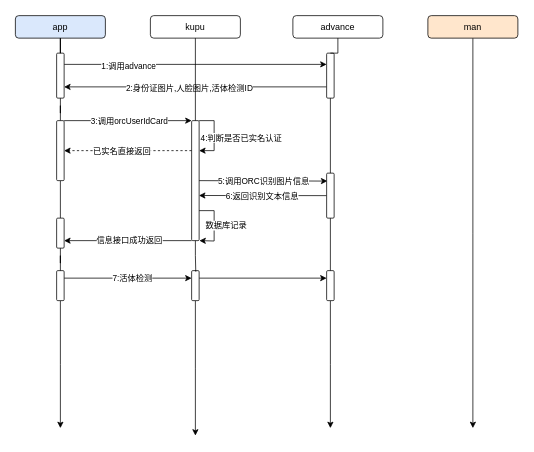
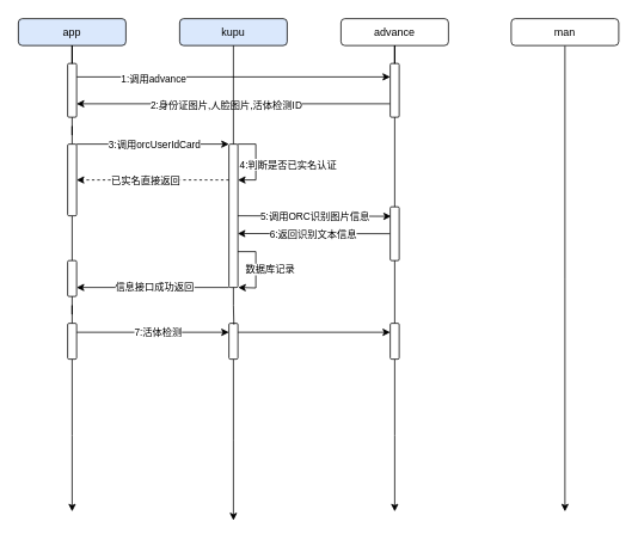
  <mxCell id="0" />
  <mxCell id="1" parent="0" />
  <mxCell id="2" style="rounded=0;orthogonalLoop=1;jettySize=auto;html=1;exitX=0;exitY=1;exitDx=0;exitDy=0;entryX=1;entryY=0.75;entryDx=0;entryDy=0;" parent="1" source="4" target="37" edge="1"><mxGeometry relative="1" as="geometry" /></mxCell>
  <mxCell id="3" value="信息接口成功返回" style="edgeLabel;html=1;align=center;verticalAlign=middle;resizable=0;points=[];" parent="2" vertex="1" connectable="0"><mxGeometry x="0.165" relative="1" as="geometry"><mxPoint x="15" as="offset" /></mxGeometry></mxCell>
  <mxCell id="4" value="" style="rounded=1;whiteSpace=wrap;html=1;shadow=0;" parent="1" vertex="1"><mxGeometry x="255" y="160" width="10" height="160" as="geometry" /></mxCell>
  <mxCell id="5" style="edgeStyle=orthogonalEdgeStyle;rounded=0;orthogonalLoop=1;jettySize=auto;html=1;exitX=0.5;exitY=1;exitDx=0;exitDy=0;startArrow=none;" parent="1" source="42" edge="1"><mxGeometry relative="1" as="geometry"><mxPoint x="80" y="570" as="targetPoint" /></mxGeometry></mxCell>
  <mxCell id="6" value="app" style="rounded=1;whiteSpace=wrap;html=1;fillColor=#dae8fc;" parent="1" vertex="1"><mxGeometry x="20" y="20" width="120" height="30" as="geometry" /></mxCell>
  <mxCell id="7" style="edgeStyle=orthogonalEdgeStyle;rounded=0;orthogonalLoop=1;jettySize=auto;html=1;startArrow=none;" parent="1" source="45" edge="1"><mxGeometry relative="1" as="geometry"><mxPoint x="260" y="580" as="targetPoint" /><mxPoint x="260" y="340" as="sourcePoint" /></mxGeometry></mxCell>
- <mxCell id="8" value="kupu" style="rounded=1;whiteSpace=wrap;html=1;" parent="1" vertex="1"><mxGeometry x="200" y="20" width="120" height="30" as="geometry" /></mxCell>
+ <mxCell id="8" value="kupu" style="rounded=1;whiteSpace=wrap;html=1;fillColor=#dae8fc;" parent="1" vertex="1"><mxGeometry x="200" y="20" width="120" height="30" as="geometry" /></mxCell>
  <mxCell id="9" style="edgeStyle=orthogonalEdgeStyle;rounded=0;orthogonalLoop=1;jettySize=auto;html=1;exitX=0.5;exitY=1;exitDx=0;exitDy=0;startArrow=none;" parent="1" source="47" edge="1"><mxGeometry relative="1" as="geometry"><mxPoint x="440" y="570" as="targetPoint" /></mxGeometry></mxCell>
- <mxCell id="10" value="advance" style="rounded=1;whiteSpace=wrap;html=1;" parent="1" vertex="1"><mxGeometry x="390" y="20" width="120" height="30" as="geometry" /></mxCell>
+ <mxCell id="10" value="advance" style="rounded=1;whiteSpace=wrap;html=1;" parent="1" vertex="1"><mxGeometry x="380" y="20" width="120" height="30" as="geometry" /></mxCell>
  <mxCell id="11" style="edgeStyle=orthogonalEdgeStyle;rounded=0;orthogonalLoop=1;jettySize=auto;html=1;exitX=0.5;exitY=1;exitDx=0;exitDy=0;" parent="1" source="12" edge="1"><mxGeometry relative="1" as="geometry"><mxPoint x="630" y="570" as="targetPoint" /></mxGeometry></mxCell>
- <mxCell id="12" value="man" style="rounded=1;whiteSpace=wrap;html=1;fillColor=#ffe6cc;" parent="1" vertex="1"><mxGeometry x="570" y="20" width="120" height="30" as="geometry" /></mxCell>
+ <mxCell id="12" value="man" style="rounded=1;whiteSpace=wrap;html=1;" parent="1" vertex="1"><mxGeometry x="570" y="20" width="120" height="30" as="geometry" /></mxCell>
  <mxCell id="13" style="edgeStyle=orthogonalEdgeStyle;rounded=0;orthogonalLoop=1;jettySize=auto;html=1;exitX=1;exitY=0.25;exitDx=0;exitDy=0;entryX=0;entryY=0.25;entryDx=0;entryDy=0;" parent="1" source="15" target="19" edge="1"><mxGeometry relative="1" as="geometry" /></mxCell>
  <mxCell id="14" value="1:调用advance" style="edgeLabel;html=1;align=center;verticalAlign=middle;resizable=0;points=[];" parent="13" vertex="1" connectable="0"><mxGeometry x="-0.514" y="-1" relative="1" as="geometry"><mxPoint as="offset" /></mxGeometry></mxCell>
  <mxCell id="15" value="" style="rounded=1;whiteSpace=wrap;html=1;" parent="1" vertex="1"><mxGeometry x="75" y="70" width="10" height="60" as="geometry" /></mxCell>
  <mxCell id="16" value="" style="edgeStyle=orthogonalEdgeStyle;rounded=0;orthogonalLoop=1;jettySize=auto;html=1;exitX=0.5;exitY=1;exitDx=0;exitDy=0;endArrow=none;" parent="1" source="6" target="15" edge="1"><mxGeometry relative="1" as="geometry"><mxPoint x="80" y="570" as="targetPoint" /><mxPoint x="80" y="50" as="sourcePoint" /></mxGeometry></mxCell>
  <mxCell id="17" style="edgeStyle=orthogonalEdgeStyle;rounded=0;orthogonalLoop=1;jettySize=auto;html=1;exitX=0;exitY=0.75;exitDx=0;exitDy=0;entryX=1;entryY=0.75;entryDx=0;entryDy=0;" parent="1" source="19" target="15" edge="1"><mxGeometry relative="1" as="geometry" /></mxCell>
  <mxCell id="18" value="2:身份证图片,人脸图片,活体检测ID" style="edgeLabel;html=1;align=center;verticalAlign=middle;resizable=0;points=[];" parent="17" vertex="1" connectable="0"><mxGeometry x="0.309" y="1" relative="1" as="geometry"><mxPoint x="45" as="offset" /></mxGeometry></mxCell>
  <mxCell id="19" value="" style="rounded=1;whiteSpace=wrap;html=1;" parent="1" vertex="1"><mxGeometry x="435" y="70" width="10" height="60" as="geometry" /></mxCell>
  <mxCell id="20" value="" style="edgeStyle=orthogonalEdgeStyle;rounded=0;orthogonalLoop=1;jettySize=auto;html=1;exitX=0.5;exitY=1;exitDx=0;exitDy=0;endArrow=none;" parent="1" source="10" target="19" edge="1"><mxGeometry relative="1" as="geometry"><mxPoint x="440" y="570" as="targetPoint" /><mxPoint x="440" y="50" as="sourcePoint" /></mxGeometry></mxCell>
  <mxCell id="21" style="rounded=0;orthogonalLoop=1;jettySize=auto;html=1;exitX=1;exitY=0;exitDx=0;exitDy=0;entryX=0;entryY=0;entryDx=0;entryDy=0;" parent="1" source="38" target="4" edge="1"><mxGeometry relative="1" as="geometry" /></mxCell>
  <mxCell id="22" value="3:调用orcUserIdCard" style="edgeLabel;html=1;align=center;verticalAlign=middle;resizable=0;points=[];" parent="21" vertex="1" connectable="0"><mxGeometry x="-0.282" y="1" relative="1" as="geometry"><mxPoint x="25" y="1" as="offset" /></mxGeometry></mxCell>
  <mxCell id="23" value="" style="edgeStyle=orthogonalEdgeStyle;rounded=0;orthogonalLoop=1;jettySize=auto;html=1;exitX=0.5;exitY=1;exitDx=0;exitDy=0;startArrow=none;endArrow=none;" parent="1" source="15" target="38" edge="1"><mxGeometry relative="1" as="geometry"><mxPoint x="80" y="570" as="targetPoint" /><mxPoint x="80" y="130" as="sourcePoint" /></mxGeometry></mxCell>
  <mxCell id="24" style="edgeStyle=none;rounded=0;orthogonalLoop=1;jettySize=auto;html=1;exitX=0;exitY=0.25;exitDx=0;exitDy=0;entryX=1;entryY=0.5;entryDx=0;entryDy=0;dashed=1;" parent="1" source="4" target="38" edge="1"><mxGeometry relative="1" as="geometry" /></mxCell>
  <mxCell id="25" value="已实名直接返回" style="edgeLabel;html=1;align=center;verticalAlign=middle;resizable=0;points=[];" parent="24" vertex="1" connectable="0"><mxGeometry x="0.419" y="-1" relative="1" as="geometry"><mxPoint x="27" y="1" as="offset" /></mxGeometry></mxCell>
  <mxCell id="26" style="edgeStyle=none;rounded=0;orthogonalLoop=1;jettySize=auto;html=1;exitX=1;exitY=0.5;exitDx=0;exitDy=0;entryX=0.1;entryY=0.177;entryDx=0;entryDy=0;entryPerimeter=0;" parent="1" source="4" target="32" edge="1"><mxGeometry relative="1" as="geometry" /></mxCell>
  <mxCell id="27" value="5:调用ORC识别图片信息" style="edgeLabel;html=1;align=center;verticalAlign=middle;resizable=0;points=[];" parent="26" vertex="1" connectable="0"><mxGeometry x="-0.263" y="-1" relative="1" as="geometry"><mxPoint x="23" y="-1" as="offset" /></mxGeometry></mxCell>
  <mxCell id="28" value="数据库记录" style="edgeStyle=orthogonalEdgeStyle;rounded=0;orthogonalLoop=1;jettySize=auto;html=1;exitX=1;exitY=0.75;exitDx=0;exitDy=0;" parent="1" source="4" edge="1"><mxGeometry x="0.004" y="16" relative="1" as="geometry"><mxPoint x="265.333" y="320" as="targetPoint" /><mxPoint as="offset" /></mxGeometry></mxCell>
  <mxCell id="29" value="" style="edgeStyle=orthogonalEdgeStyle;rounded=0;orthogonalLoop=1;jettySize=auto;html=1;exitX=0.5;exitY=1;exitDx=0;exitDy=0;endArrow=none;" parent="1" source="8" target="4" edge="1"><mxGeometry relative="1" as="geometry"><mxPoint x="260" y="580" as="targetPoint" /><mxPoint x="260" y="50" as="sourcePoint" /></mxGeometry></mxCell>
  <mxCell id="30" style="edgeStyle=none;rounded=0;orthogonalLoop=1;jettySize=auto;html=1;exitX=0;exitY=0.5;exitDx=0;exitDy=0;entryX=0.98;entryY=0.624;entryDx=0;entryDy=0;entryPerimeter=0;" parent="1" source="32" target="4" edge="1"><mxGeometry relative="1" as="geometry" /></mxCell>
  <mxCell id="31" value="6:返回识别文本信息" style="edgeLabel;html=1;align=center;verticalAlign=middle;resizable=0;points=[];" parent="30" vertex="1" connectable="0"><mxGeometry x="0.013" y="1" relative="1" as="geometry"><mxPoint as="offset" /></mxGeometry></mxCell>
  <mxCell id="32" value="" style="rounded=1;whiteSpace=wrap;html=1;" parent="1" vertex="1"><mxGeometry x="435" y="230" width="10" height="60" as="geometry" /></mxCell>
  <mxCell id="33" value="" style="edgeStyle=orthogonalEdgeStyle;rounded=0;orthogonalLoop=1;jettySize=auto;html=1;exitX=0.5;exitY=1;exitDx=0;exitDy=0;startArrow=none;endArrow=none;" parent="1" source="19" target="32" edge="1"><mxGeometry relative="1" as="geometry"><mxPoint x="440" y="570" as="targetPoint" /><mxPoint x="440" y="130" as="sourcePoint" /></mxGeometry></mxCell>
  <mxCell id="34" style="edgeStyle=orthogonalEdgeStyle;rounded=0;orthogonalLoop=1;jettySize=auto;html=1;exitX=1;exitY=0;exitDx=0;exitDy=0;entryX=1;entryY=0.25;entryDx=0;entryDy=0;" parent="1" source="4" target="4" edge="1"><mxGeometry relative="1" as="geometry"><Array as="points"><mxPoint x="285" y="160" /><mxPoint x="285" y="200" /></Array></mxGeometry></mxCell>
  <mxCell id="35" value="4:判断是否已实名认证" style="edgeLabel;html=1;align=center;verticalAlign=middle;resizable=0;points=[];" parent="34" vertex="1" connectable="0"><mxGeometry x="0.05" y="1" relative="1" as="geometry"><mxPoint x="34" as="offset" /></mxGeometry></mxCell>
  <mxCell id="36" value="" style="edgeStyle=orthogonalEdgeStyle;rounded=0;orthogonalLoop=1;jettySize=auto;html=1;exitX=0.5;exitY=1;exitDx=0;exitDy=0;startArrow=none;endArrow=none;" parent="1" source="38" target="37" edge="1"><mxGeometry relative="1" as="geometry"><mxPoint x="80" y="570" as="targetPoint" /><mxPoint x="80" y="240" as="sourcePoint" /></mxGeometry></mxCell>
  <mxCell id="37" value="" style="rounded=1;whiteSpace=wrap;html=1;" parent="1" vertex="1"><mxGeometry x="75" y="290" width="10" height="40" as="geometry" /></mxCell>
  <mxCell id="38" value="" style="rounded=1;whiteSpace=wrap;html=1;" parent="1" vertex="1"><mxGeometry x="75" y="160" width="10" height="80" as="geometry" /></mxCell>
  <mxCell id="39" value="" style="edgeStyle=orthogonalEdgeStyle;rounded=0;orthogonalLoop=1;jettySize=auto;html=1;exitX=0.5;exitY=1;exitDx=0;exitDy=0;startArrow=none;endArrow=none;" parent="1" source="4" edge="1"><mxGeometry relative="1" as="geometry"><mxPoint x="260" y="340" as="targetPoint" /><mxPoint x="260" y="320" as="sourcePoint" /></mxGeometry></mxCell>
  <mxCell id="40" style="edgeStyle=orthogonalEdgeStyle;rounded=0;orthogonalLoop=1;jettySize=auto;html=1;exitX=1;exitY=0.25;exitDx=0;exitDy=0;entryX=0;entryY=0.25;entryDx=0;entryDy=0;" parent="1" source="42" target="45" edge="1"><mxGeometry relative="1" as="geometry" /></mxCell>
  <mxCell id="41" value="7:活体检测" style="edgeLabel;html=1;align=center;verticalAlign=middle;resizable=0;points=[];" parent="40" vertex="1" connectable="0"><mxGeometry x="0.059" y="1" relative="1" as="geometry"><mxPoint as="offset" /></mxGeometry></mxCell>
  <mxCell id="42" value="" style="rounded=1;whiteSpace=wrap;html=1;" parent="1" vertex="1"><mxGeometry x="75" y="360" width="10" height="40" as="geometry" /></mxCell>
  <mxCell id="43" value="" style="edgeStyle=orthogonalEdgeStyle;rounded=0;orthogonalLoop=1;jettySize=auto;html=1;exitX=0.5;exitY=1;exitDx=0;exitDy=0;startArrow=none;endArrow=none;" parent="1" source="37" target="42" edge="1"><mxGeometry relative="1" as="geometry"><mxPoint x="80" y="570" as="targetPoint" /><mxPoint x="80" y="330" as="sourcePoint" /></mxGeometry></mxCell>
  <mxCell id="44" style="edgeStyle=orthogonalEdgeStyle;rounded=0;orthogonalLoop=1;jettySize=auto;html=1;exitX=1;exitY=0.25;exitDx=0;exitDy=0;entryX=0;entryY=0.25;entryDx=0;entryDy=0;" parent="1" source="45" target="47" edge="1"><mxGeometry relative="1" as="geometry" /></mxCell>
  <mxCell id="45" value="" style="rounded=1;whiteSpace=wrap;html=1;" parent="1" vertex="1"><mxGeometry x="255" y="360" width="10" height="40" as="geometry" /></mxCell>
  <mxCell id="46" value="" style="edgeStyle=orthogonalEdgeStyle;rounded=0;orthogonalLoop=1;jettySize=auto;html=1;startArrow=none;endArrow=none;" parent="1" target="45" edge="1"><mxGeometry relative="1" as="geometry"><mxPoint x="260" y="580" as="targetPoint" /><mxPoint x="260" y="340" as="sourcePoint" /></mxGeometry></mxCell>
  <mxCell id="47" value="" style="rounded=1;whiteSpace=wrap;html=1;" parent="1" vertex="1"><mxGeometry x="435" y="360" width="10" height="40" as="geometry" /></mxCell>
  <mxCell id="48" value="" style="edgeStyle=orthogonalEdgeStyle;rounded=0;orthogonalLoop=1;jettySize=auto;html=1;exitX=0.5;exitY=1;exitDx=0;exitDy=0;startArrow=none;endArrow=none;" parent="1" source="32" target="47" edge="1"><mxGeometry relative="1" as="geometry"><mxPoint x="440" y="570" as="targetPoint" /><mxPoint x="440" y="290" as="sourcePoint" /></mxGeometry></mxCell>
